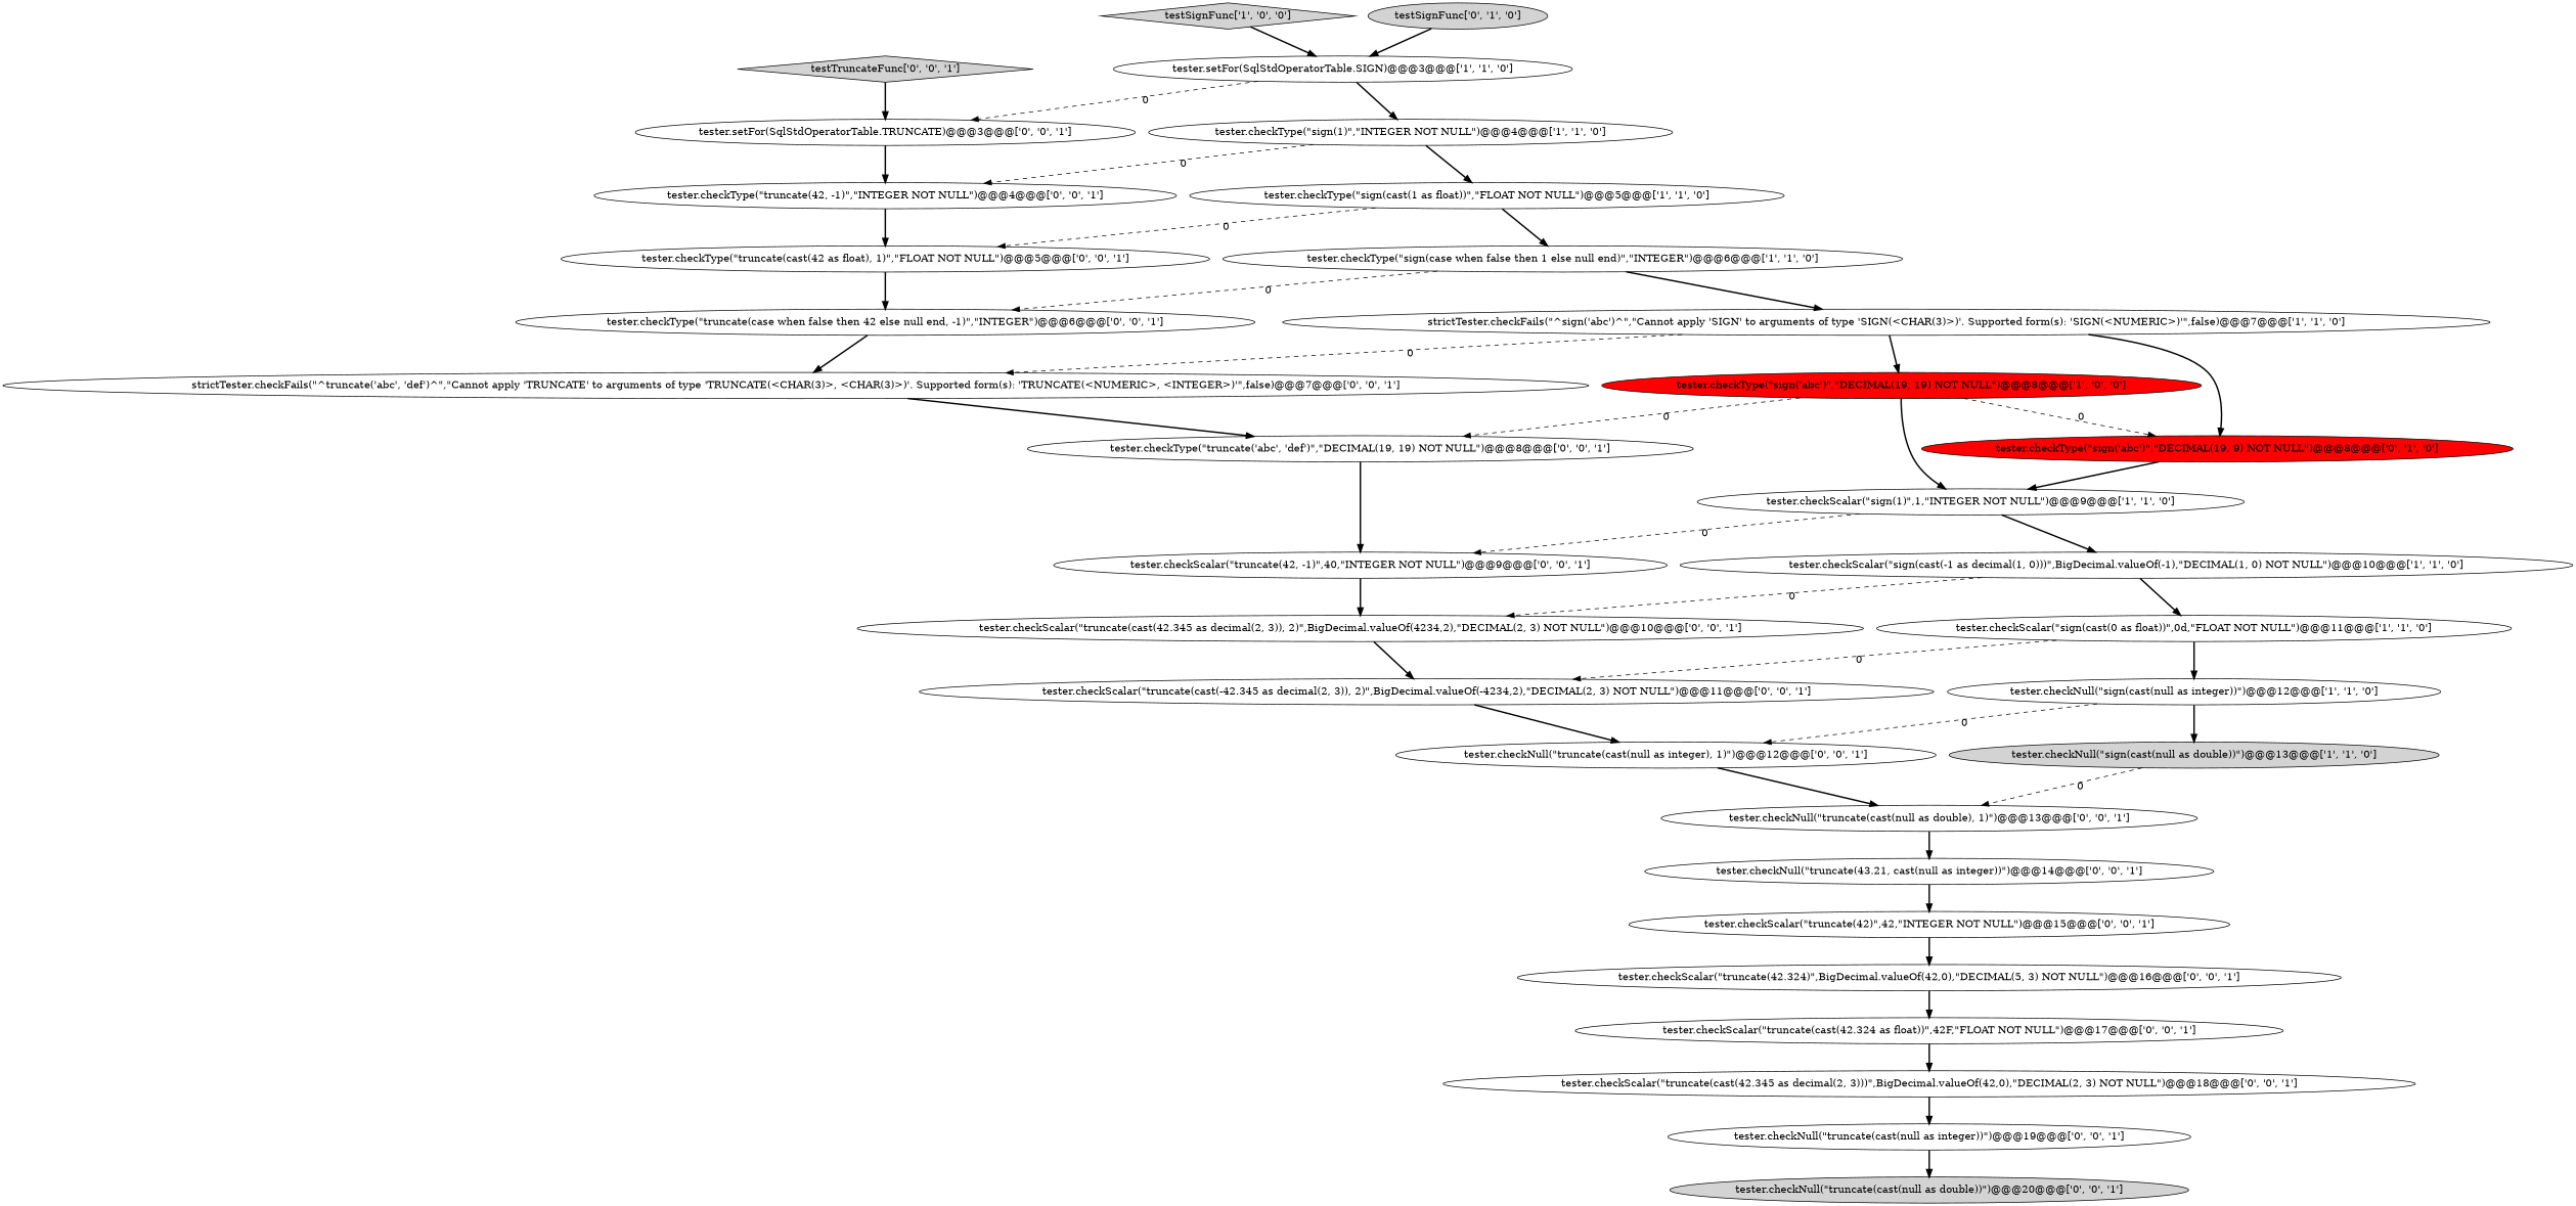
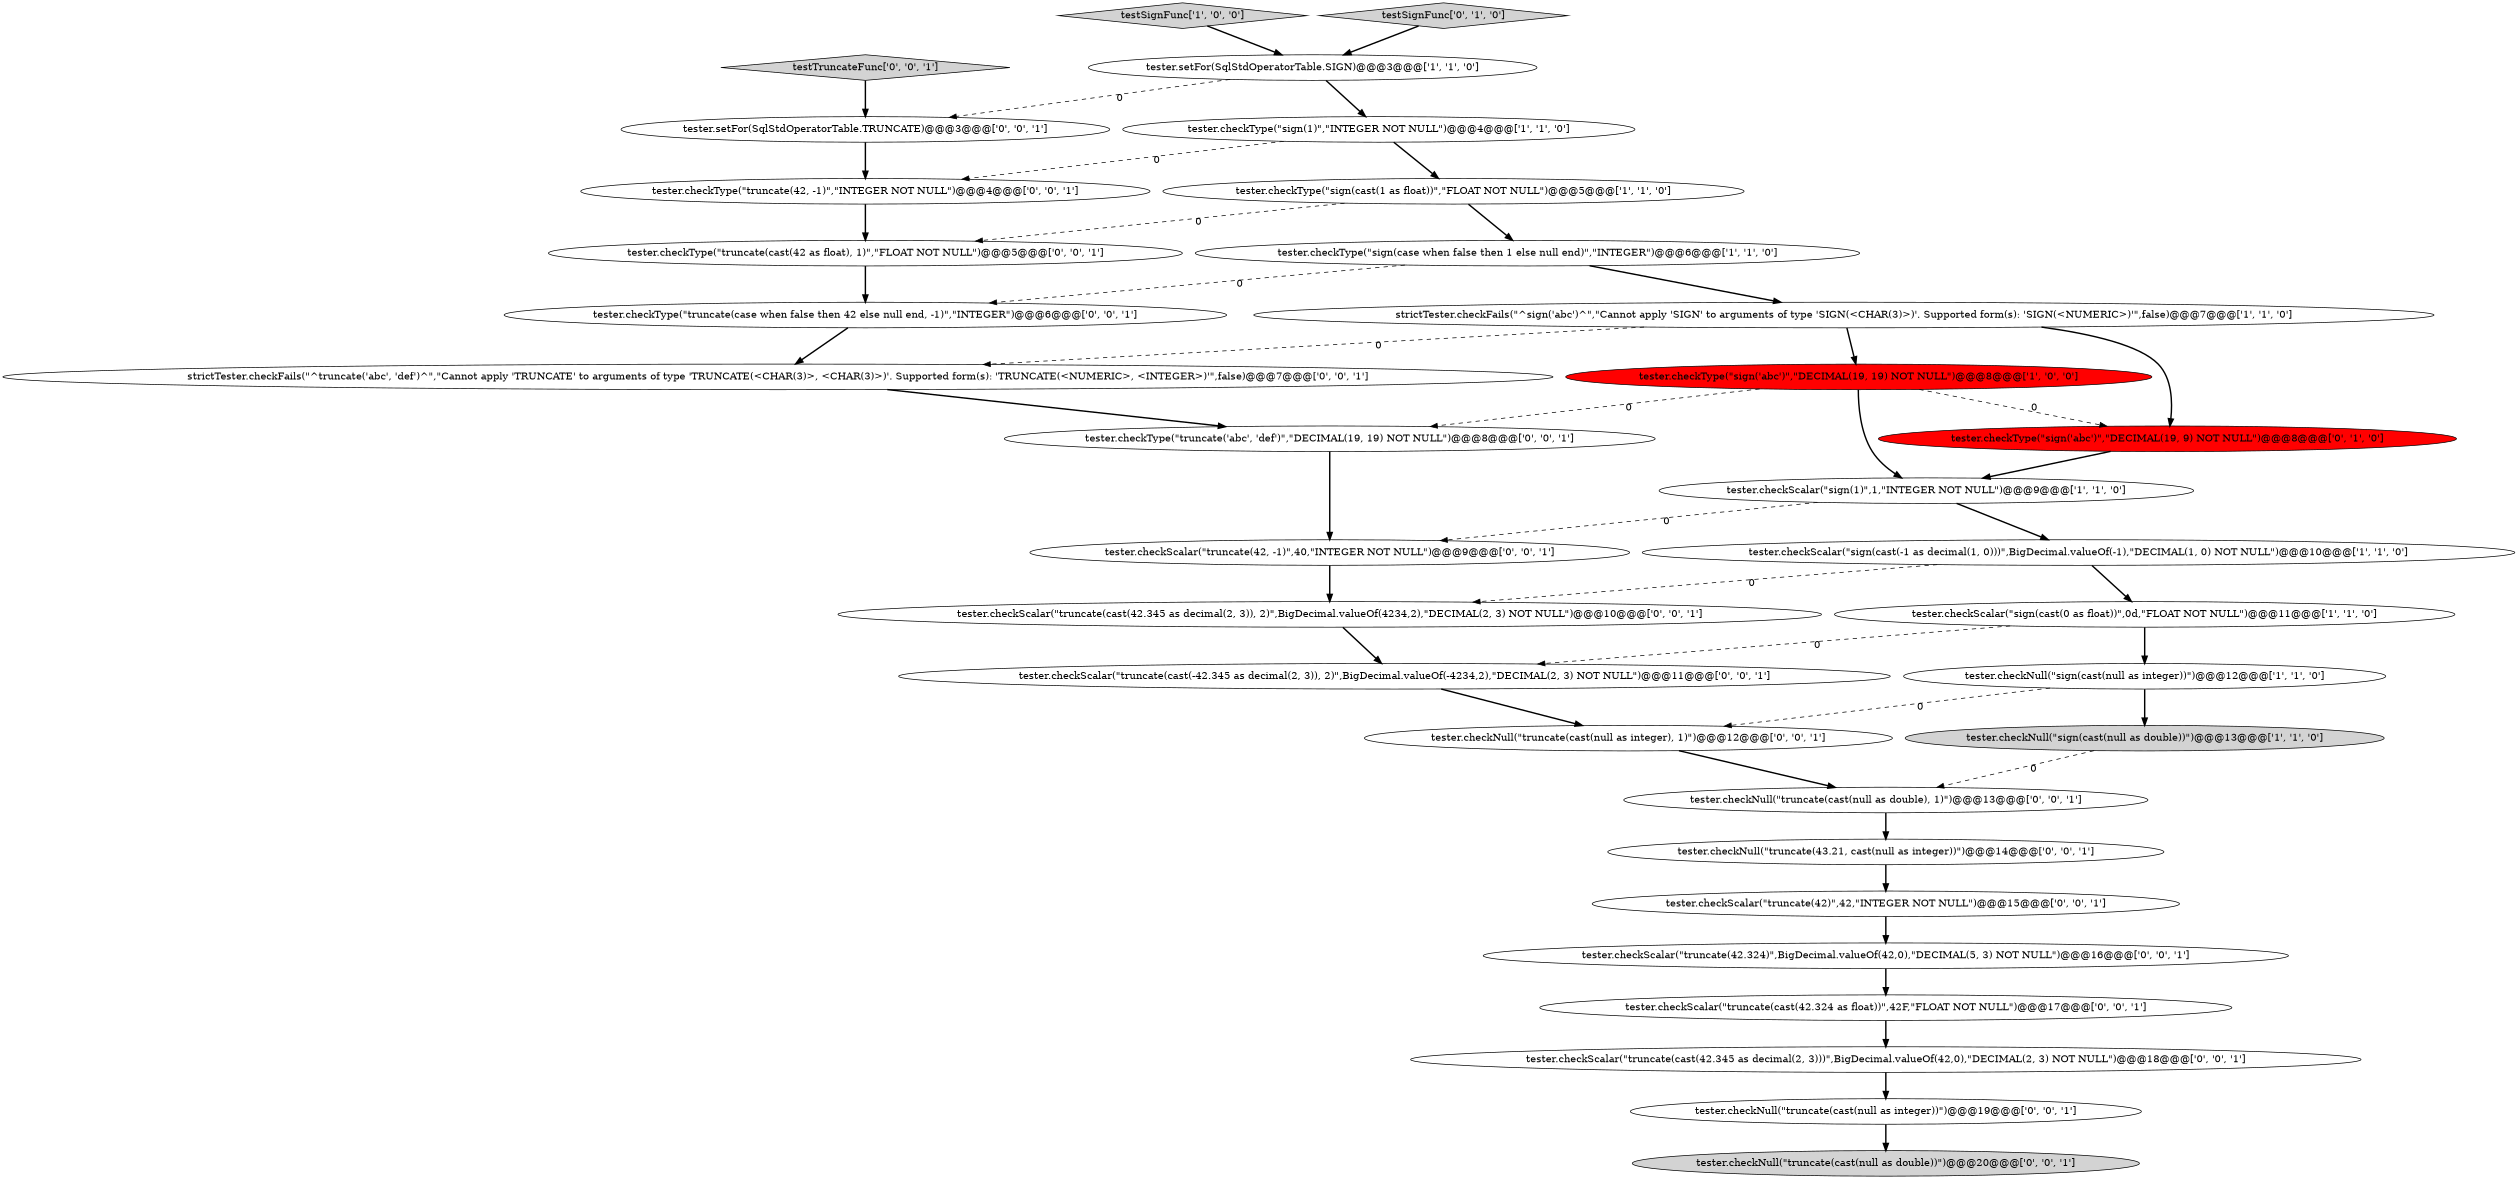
  digraph {
    node [fillcolor=white shape=ellipse style=filled]
    edge [style=bold]
    n1 [fillcolor=lightgray label="testTruncateFunc['0', '0', '1']" shape=diamond]
    n2 [label="tester.setFor(SqlStdOperatorTable.TRUNCATE)@@@3@@@['0', '0', '1']"]
    n3 [label="tester.checkNull(\"truncate(43.21, cast(null as integer))\")@@@14@@@['0', '0', '1']"]
    n4 [label="tester.checkScalar(\"truncate(42)\",42,\"INTEGER NOT NULL\")@@@15@@@['0', '0', '1']"]
    n5 [label="tester.checkScalar(\"truncate(cast(42.345 as decimal(2, 3)), 2)\",BigDecimal.valueOf(4234,2),\"DECIMAL(2, 3) NOT NULL\")@@@10@@@['0', '0', '1']"]
    n6 [label="tester.checkScalar(\"truncate(cast(-42.345 as decimal(2, 3)), 2)\",BigDecimal.valueOf(-4234,2),\"DECIMAL(2, 3) NOT NULL\")@@@11@@@['0', '0', '1']"]
    n7 [label="tester.checkScalar(\"truncate(cast(42.324 as float))\",42F,\"FLOAT NOT NULL\")@@@17@@@['0', '0', '1']"]
    n8 [label="tester.checkScalar(\"truncate(cast(42.345 as decimal(2, 3)))\",BigDecimal.valueOf(42,0),\"DECIMAL(2, 3) NOT NULL\")@@@18@@@['0', '0', '1']"]
    n9 [fillcolor=lightgray label="tester.checkNull(\"sign(cast(null as double))\")@@@13@@@['1', '1', '0']"]
    n10 [label="tester.checkNull(\"truncate(cast(null as double), 1)\")@@@13@@@['0', '0', '1']"]
    n11 [label="tester.checkNull(\"truncate(cast(null as integer), 1)\")@@@12@@@['0', '0', '1']"]
    n12 [label="tester.checkScalar(\"sign(1)\",1,\"INTEGER NOT NULL\")@@@9@@@['1', '1', '0']"]
    n13 [label="tester.checkScalar(\"truncate(42, -1)\",40,\"INTEGER NOT NULL\")@@@9@@@['0', '0', '1']"]
    n14 [label="tester.checkScalar(\"sign(cast(-1 as decimal(1, 0)))\",BigDecimal.valueOf(-1),\"DECIMAL(1, 0) NOT NULL\")@@@10@@@['1', '1', '0']"]
    n15 [fillcolor=lightgray label="tester.checkNull(\"truncate(cast(null as double))\")@@@20@@@['0', '0', '1']"]
    n16 [label="tester.setFor(SqlStdOperatorTable.SIGN)@@@3@@@['1', '1', '0']"]
    n17 [label="tester.checkType(\"sign(1)\",\"INTEGER NOT NULL\")@@@4@@@['1', '1', '0']"]
    n18 [fillcolor=lightgray label="testSignFunc['1', '0', '0']" shape=diamond]
    n19 [label="tester.checkNull(\"sign(cast(null as integer))\")@@@12@@@['1', '1', '0']"]
    n20 [label="tester.checkType(\"truncate(42, -1)\",\"INTEGER NOT NULL\")@@@4@@@['0', '0', '1']"]
    n21 [label="tester.checkType(\"truncate(cast(42 as float), 1)\",\"FLOAT NOT NULL\")@@@5@@@['0', '0', '1']"]
    n22 [fillcolor=red label="tester.checkType(\"sign('abc')\",\"DECIMAL(19, 19) NOT NULL\")@@@8@@@['1', '0', '0']"]
    n23 [label="tester.checkType(\"truncate('abc', 'def')\",\"DECIMAL(19, 19) NOT NULL\")@@@8@@@['0', '0', '1']"]
    n24 [fillcolor=red label="tester.checkType(\"sign('abc')\",\"DECIMAL(19, 9) NOT NULL\")@@@8@@@['0', '1', '0']"]
    n25 [label="tester.checkType(\"sign(case when false then 1 else null end)\",\"INTEGER\")@@@6@@@['1', '1', '0']"]
    n26 [label="strictTester.checkFails(\"^sign('abc')^\",\"Cannot apply 'SIGN' to arguments of type 'SIGN\(<CHAR\(3\)>\)'\. Supported form\(s\): 'SIGN\(<NUMERIC>\)'\",false)@@@7@@@['1', '1', '0']"]
    n27 [label="tester.checkType(\"truncate(case when false then 42 else null end, -1)\",\"INTEGER\")@@@6@@@['0', '0', '1']"]
    n28 [label="tester.checkType(\"sign(cast(1 as float))\",\"FLOAT NOT NULL\")@@@5@@@['1', '1', '0']"]
    n29 [label="tester.checkScalar(\"truncate(42.324)\",BigDecimal.valueOf(42,0),\"DECIMAL(5, 3) NOT NULL\")@@@16@@@['0', '0', '1']"]
-   n30 [fillcolor=lightgray label="testSignFunc['0', '1', '0']"]
+   n30 [fillcolor=lightgray label="testSignFunc['0', '1', '0']" shape=diamond]
    n31 [label="tester.checkScalar(\"sign(cast(0 as float))\",0d,\"FLOAT NOT NULL\")@@@11@@@['1', '1', '0']"]
    n32 [label="strictTester.checkFails(\"^truncate('abc', 'def')^\",\"Cannot apply 'TRUNCATE' to arguments of type 'TRUNCATE\(<CHAR\(3\)>, <CHAR\(3\)>\)'\. Supported form\(s\): 'TRUNCATE\(<NUMERIC>, <INTEGER>\)'\",false)@@@7@@@['0', '0', '1']"]
    n33 [label="tester.checkNull(\"truncate(cast(null as integer))\")@@@19@@@['0', '0', '1']"]
    n1 -> n2
    n2 -> n20
    n3 -> n4
    n4 -> n29
    n5 -> n6
    n6 -> n11
    n7 -> n8
    n8 -> n33
    n9 -> n10 [label=0 style=dashed]
    n10 -> n3
    n11 -> n10
    n12 -> n13 [label=0 style=dashed]
    n12 -> n14
    n13 -> n5
    n14 -> n5 [label=0 style=dashed]
    n14 -> n31
    n16 -> n2 [label=0 style=dashed]
    n16 -> n17
    n17 -> n20 [label=0 style=dashed]
    n17 -> n28
    n18 -> n16
    n19 -> n9
    n19 -> n11 [label=0 style=dashed]
    n20 -> n21
    n21 -> n27
    n22 -> n12
    n22 -> n23 [label=0 style=dashed]
    n22 -> n24 [label=0 style=dashed]
    n23 -> n13
    n24 -> n12
    n25 -> n26
    n25 -> n27 [label=0 style=dashed]
    n26 -> n22
    n26 -> n24
    n26 -> n32 [label=0 style=dashed]
    n27 -> n32
    n28 -> n21 [label=0 style=dashed]
    n28 -> n25
    n29 -> n7
    n30 -> n16
    n31 -> n6 [label=0 style=dashed]
    n31 -> n19
    n32 -> n23
    n33 -> n15
  }
